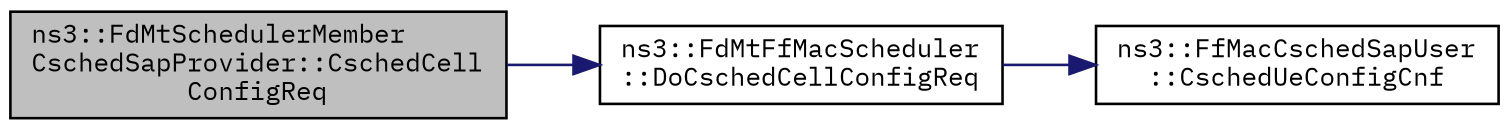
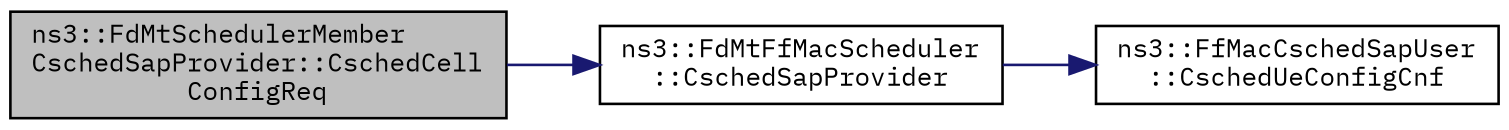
  digraph {
    rankdir=LR
    fontname="IBM Plex Mono"
    node [color=black fillcolor=white fontname="IBM Plex Mono" fontsize=10 shape=record style=filled]
    edge [color=midnightblue fontname="IBM Plex Mono" fontsize=10 labelfontname=Helvetica labelfontsize=10 style=solid]
    n1 [fillcolor=grey75 fontcolor=black height=0.2 label="ns3::FdMtSchedulerMember\lCschedSapProvider::CschedCell\lConfigReq" width=0.4]
-   n2 [height=0.2 label="ns3::FdMtFfMacScheduler\l::DoCschedCellConfigReq" width=0.4]
+   n2 [height=0.2 label="ns3::FdMtFfMacScheduler\l::CschedSapProvider" width=0.4]
    n3 [height=0.2 label="ns3::FfMacCschedSapUser\l::CschedUeConfigCnf" width=0.4]
    n1 -> n2
    n2 -> n3
  }
